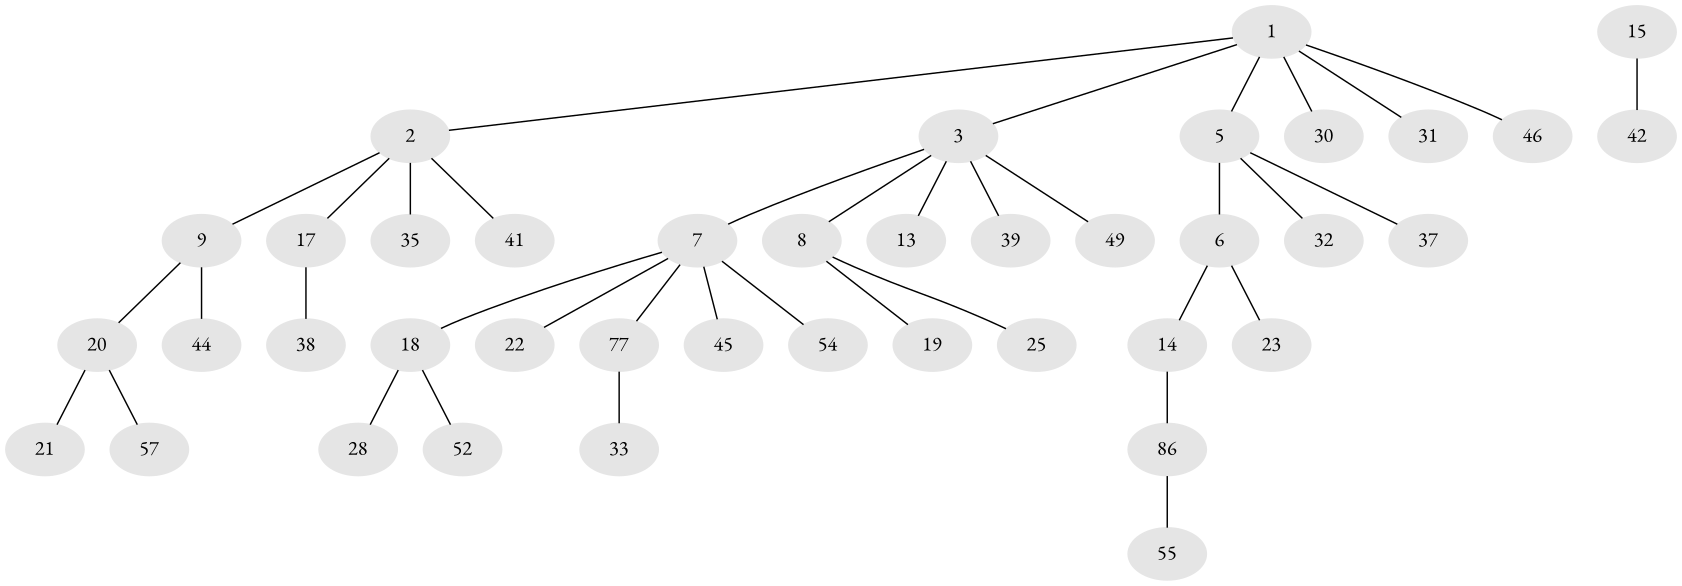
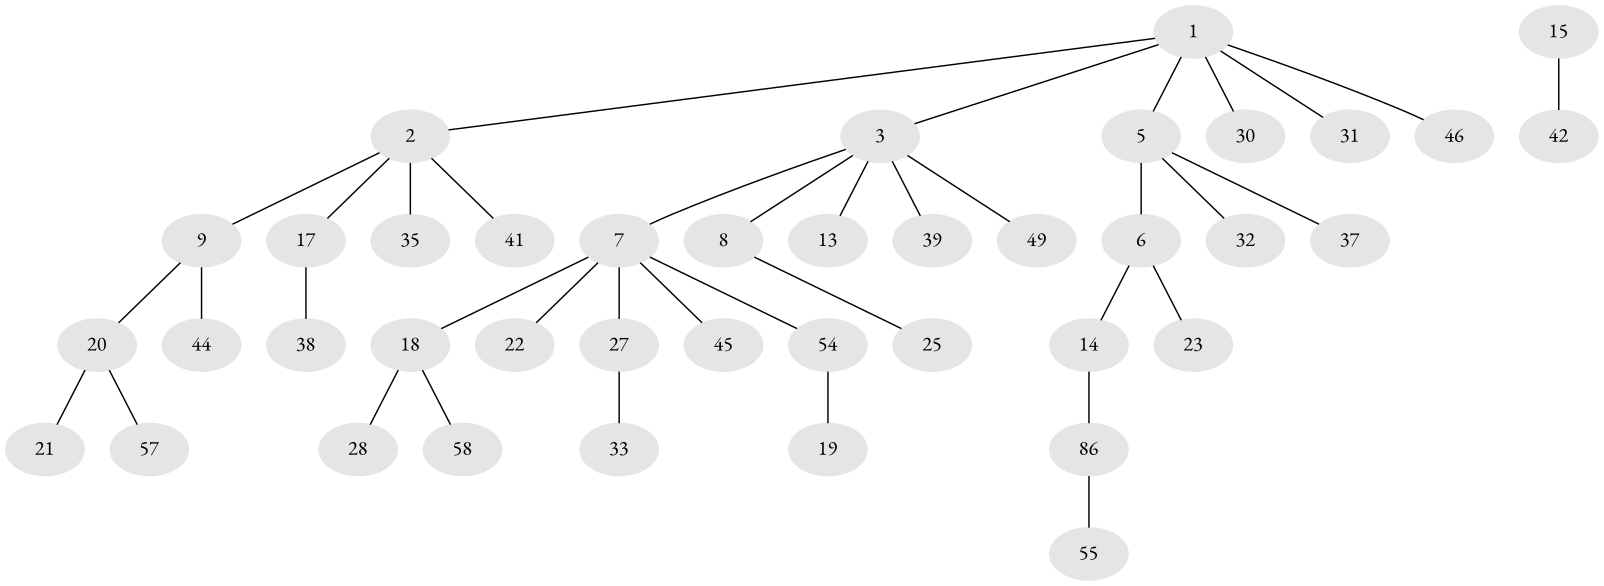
  graph {
    fontname="EB Garamond"
    node [color=gray90 fontname="EB Garamond" style=filled]
    edge [fontname="EB Garamond"]
    1 [super="+10"]
    2 [super="+4"]
    3 [super="+12"]
    5 [super="+34"]
    30 [super="+43"]
    31
    46
    9 [super="+11"]
    17 [super="+24"]
    35
    41
    7 [super="+26"]
    8 [super="+42"]
    13
    39
    49
    6 [super="+16"]
    32 [super="+50"]
    37
    20 [super="+53"]
    44
    38
    18
    22 [super="+51"]
-   27 [label=77]
+   27
    45 [super="+56"]
    54
    19 [super="+52"]
    25
    14
    23 [super="+47"]
    n32 [label=86 super="+40"]
    28 [super="+29"]
-   58 [label=52]
+   58
    33
    n36 [label=42]
    15
    21
    57
    55
    1 -- 2
    1 -- 3
    1 -- 5
    1 -- 30
    1 -- 31
    1 -- 46
    2 -- 9
    2 -- 17
    2 -- 35
    2 -- 41
    3 -- 7
    3 -- 8
    3 -- 13
    3 -- 39
    3 -- 49
    5 -- 6
    5 -- 32
    5 -- 37
    9 -- 20
    9 -- 44
    17 -- 38
    7 -- 18
    7 -- 22
    7 -- 27
    7 -- 45
    7 -- 54
-   8 -- 19
+   54 -- 19
    8 -- 25
    6 -- 14
    6 -- 23
    20 -- 21
    20 -- 57
    18 -- 28
    18 -- 58
    27 -- 33
    14 -- n32
    n32 -- 55
    15 -- n36
  }
